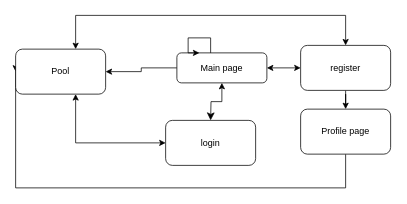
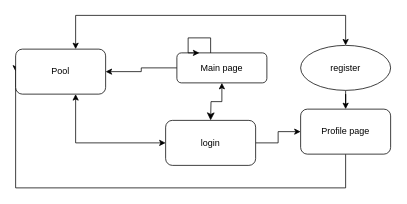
  <mxCell id="0" />
  <mxCell id="1" parent="0" />
  <mxCell id="2" value="" style="rounded=0;html=1;jettySize=auto;orthogonalLoop=1;fontSize=11;endArrow=classic;endFill=1;endSize=8;strokeWidth=1;shadow=0;labelBackgroundColor=none;edgeStyle=orthogonalEdgeStyle;startArrow=classic;startFill=1;" parent="1" source="5" edge="1"><mxGeometry relative="1" as="geometry"><mxPoint x="280" y="160" as="targetPoint" /></mxGeometry></mxCell>
- <mxCell id="3" style="edgeStyle=orthogonalEdgeStyle;rounded=0;orthogonalLoop=1;jettySize=auto;html=1;startArrow=classic;startFill=1;" edge="1" parent="1" source="5" target="9"><mxGeometry relative="1" as="geometry" /></mxCell>
  <mxCell id="4" style="edgeStyle=orthogonalEdgeStyle;rounded=0;orthogonalLoop=1;jettySize=auto;html=1;" edge="1" parent="1" source="5" target="15"><mxGeometry relative="1" as="geometry" /></mxCell>
  <mxCell id="5" value="Main page" style="rounded=1;whiteSpace=wrap;html=1;fontSize=12;glass=0;strokeWidth=1;shadow=0;" parent="1" vertex="1"><mxGeometry x="235" y="70" width="120" height="40" as="geometry" /></mxCell>
+ <mxCell id="6" style="edgeStyle=orthogonalEdgeStyle;rounded=0;orthogonalLoop=1;jettySize=auto;html=1;entryX=0;entryY=0.5;entryDx=0;entryDy=0;" edge="1" parent="1" source="7" target="12"><mxGeometry relative="1" as="geometry" /></mxCell>
  <mxCell id="7" value="login" style="rounded=1;whiteSpace=wrap;html=1;" vertex="1" parent="1"><mxGeometry x="220" y="160" width="120" height="60" as="geometry" /></mxCell>
  <mxCell id="8" style="edgeStyle=orthogonalEdgeStyle;rounded=0;orthogonalLoop=1;jettySize=auto;html=1;entryX=0.5;entryY=0;entryDx=0;entryDy=0;" edge="1" parent="1" source="9" target="12"><mxGeometry relative="1" as="geometry" /></mxCell>
- <mxCell id="9" value="register" style="rounded=1;whiteSpace=wrap;html=1;" vertex="1" parent="1"><mxGeometry x="400" y="60" width="120" height="60" as="geometry" /></mxCell>
+ <mxCell id="9" value="register" style="ellipse;whiteSpace=wrap;html=1;" vertex="1" parent="1"><mxGeometry x="400" y="60" width="120" height="60" as="geometry" /></mxCell>
  <mxCell id="10" style="edgeStyle=orthogonalEdgeStyle;rounded=0;orthogonalLoop=1;jettySize=auto;html=1;entryX=0.25;entryY=0;entryDx=0;entryDy=0;" edge="1" parent="1" source="5" target="5"><mxGeometry relative="1" as="geometry"><Array as="points"><mxPoint x="280" y="50" /><mxPoint x="250" y="50" /></Array></mxGeometry></mxCell>
  <mxCell id="11" style="edgeStyle=orthogonalEdgeStyle;rounded=0;orthogonalLoop=1;jettySize=auto;html=1;entryX=0;entryY=0.5;entryDx=0;entryDy=0;" edge="1" parent="1" source="12" target="15"><mxGeometry relative="1" as="geometry"><Array as="points"><mxPoint x="460" y="250" /><mxPoint x="20" y="250" /><mxPoint x="20" y="90" /></Array></mxGeometry></mxCell>
  <mxCell id="12" value="Profile page" style="rounded=1;whiteSpace=wrap;html=1;" vertex="1" parent="1"><mxGeometry x="400" y="145" width="120" height="60" as="geometry" /></mxCell>
  <mxCell id="13" style="edgeStyle=orthogonalEdgeStyle;rounded=0;orthogonalLoop=1;jettySize=auto;html=1;entryX=0;entryY=0.5;entryDx=0;entryDy=0;startArrow=classic;startFill=1;" edge="1" parent="1" source="15" target="7"><mxGeometry relative="1" as="geometry"><Array as="points"><mxPoint x="100" y="190" /></Array></mxGeometry></mxCell>
  <mxCell id="14" style="edgeStyle=orthogonalEdgeStyle;rounded=0;orthogonalLoop=1;jettySize=auto;html=1;entryX=0.5;entryY=0;entryDx=0;entryDy=0;startArrow=classic;startFill=1;" edge="1" parent="1" source="15" target="9"><mxGeometry relative="1" as="geometry"><Array as="points"><mxPoint x="100" y="20" /><mxPoint x="460" y="20" /></Array></mxGeometry></mxCell>
  <mxCell id="15" value="Pool" style="rounded=1;whiteSpace=wrap;html=1;" vertex="1" parent="1"><mxGeometry x="20" y="65" width="120" height="60" as="geometry" /></mxCell>
